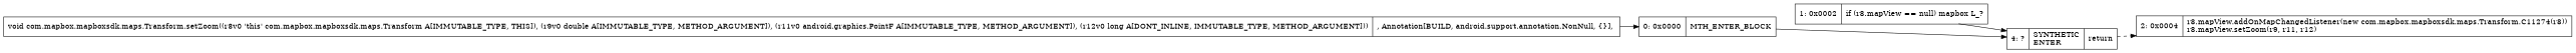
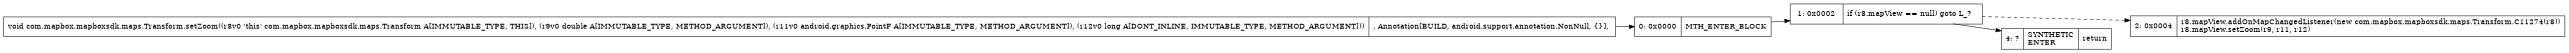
  digraph {
    rankdir=LR
    node [shape=record]
    n1 [label="{0\:\ 0x0000|MTH_ENTER_BLOCK\l}"]
-   n2 [label="{1\:\ 0x0002|if (r8.mapView == null) mapbox L_?\l}"]
+   n2 [label="{1\:\ 0x0002|if (r8.mapView == null) goto L_?\l}"]
    n3 [label="{2\:\ 0x0004|r8.mapView.addOnMapChangedListener(new com.mapbox.mapboxsdk.maps.Transform.C11274(r8))\lr8.mapView.setZoom(r9, r11, r12)\l}"]
    n4 [label="{4\:\ ?|SYNTHETIC\lENTER\l|return\l}"]
    n5 [label="{void com.mapbox.mapboxsdk.maps.Transform.setZoom((r8v0 'this' com.mapbox.mapboxsdk.maps.Transform A[IMMUTABLE_TYPE, THIS]), (r9v0 double A[IMMUTABLE_TYPE, METHOD_ARGUMENT]), (r11v0 android.graphics.PointF A[IMMUTABLE_TYPE, METHOD_ARGUMENT]), (r12v0 long A[DONT_INLINE, IMMUTABLE_TYPE, METHOD_ARGUMENT]))  | , Annotation[BUILD, android.support.annotation.NonNull, \{\}], \l}"]
-   n1 -> n4
-   n4 -> n3 [style=dashed]
+   n1 -> n2
+   n2 -> n3 [style=dashed]
    n2 -> n4
    n5 -> n1
  }
